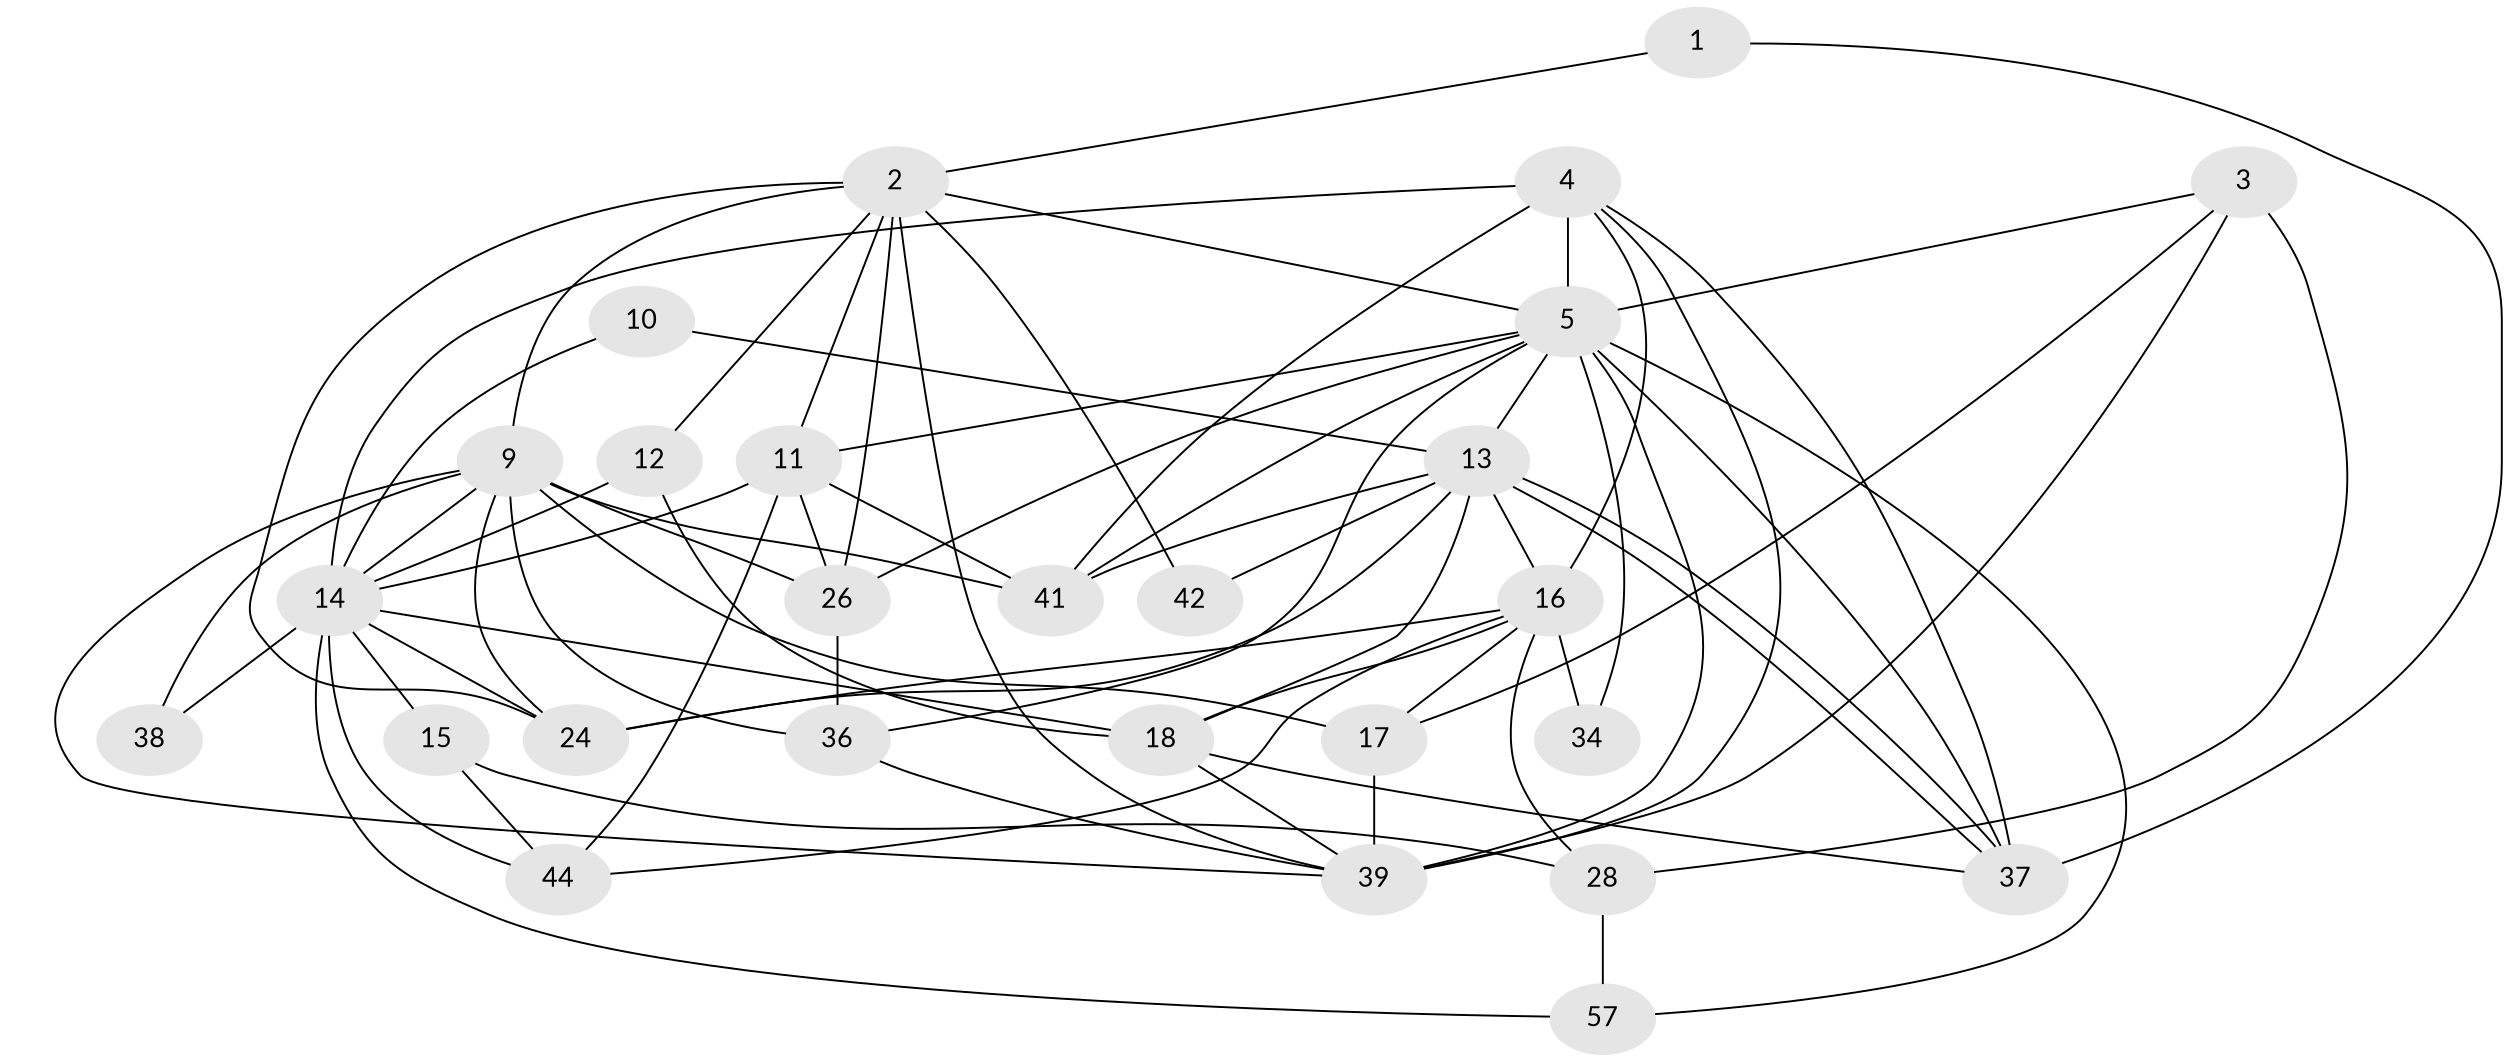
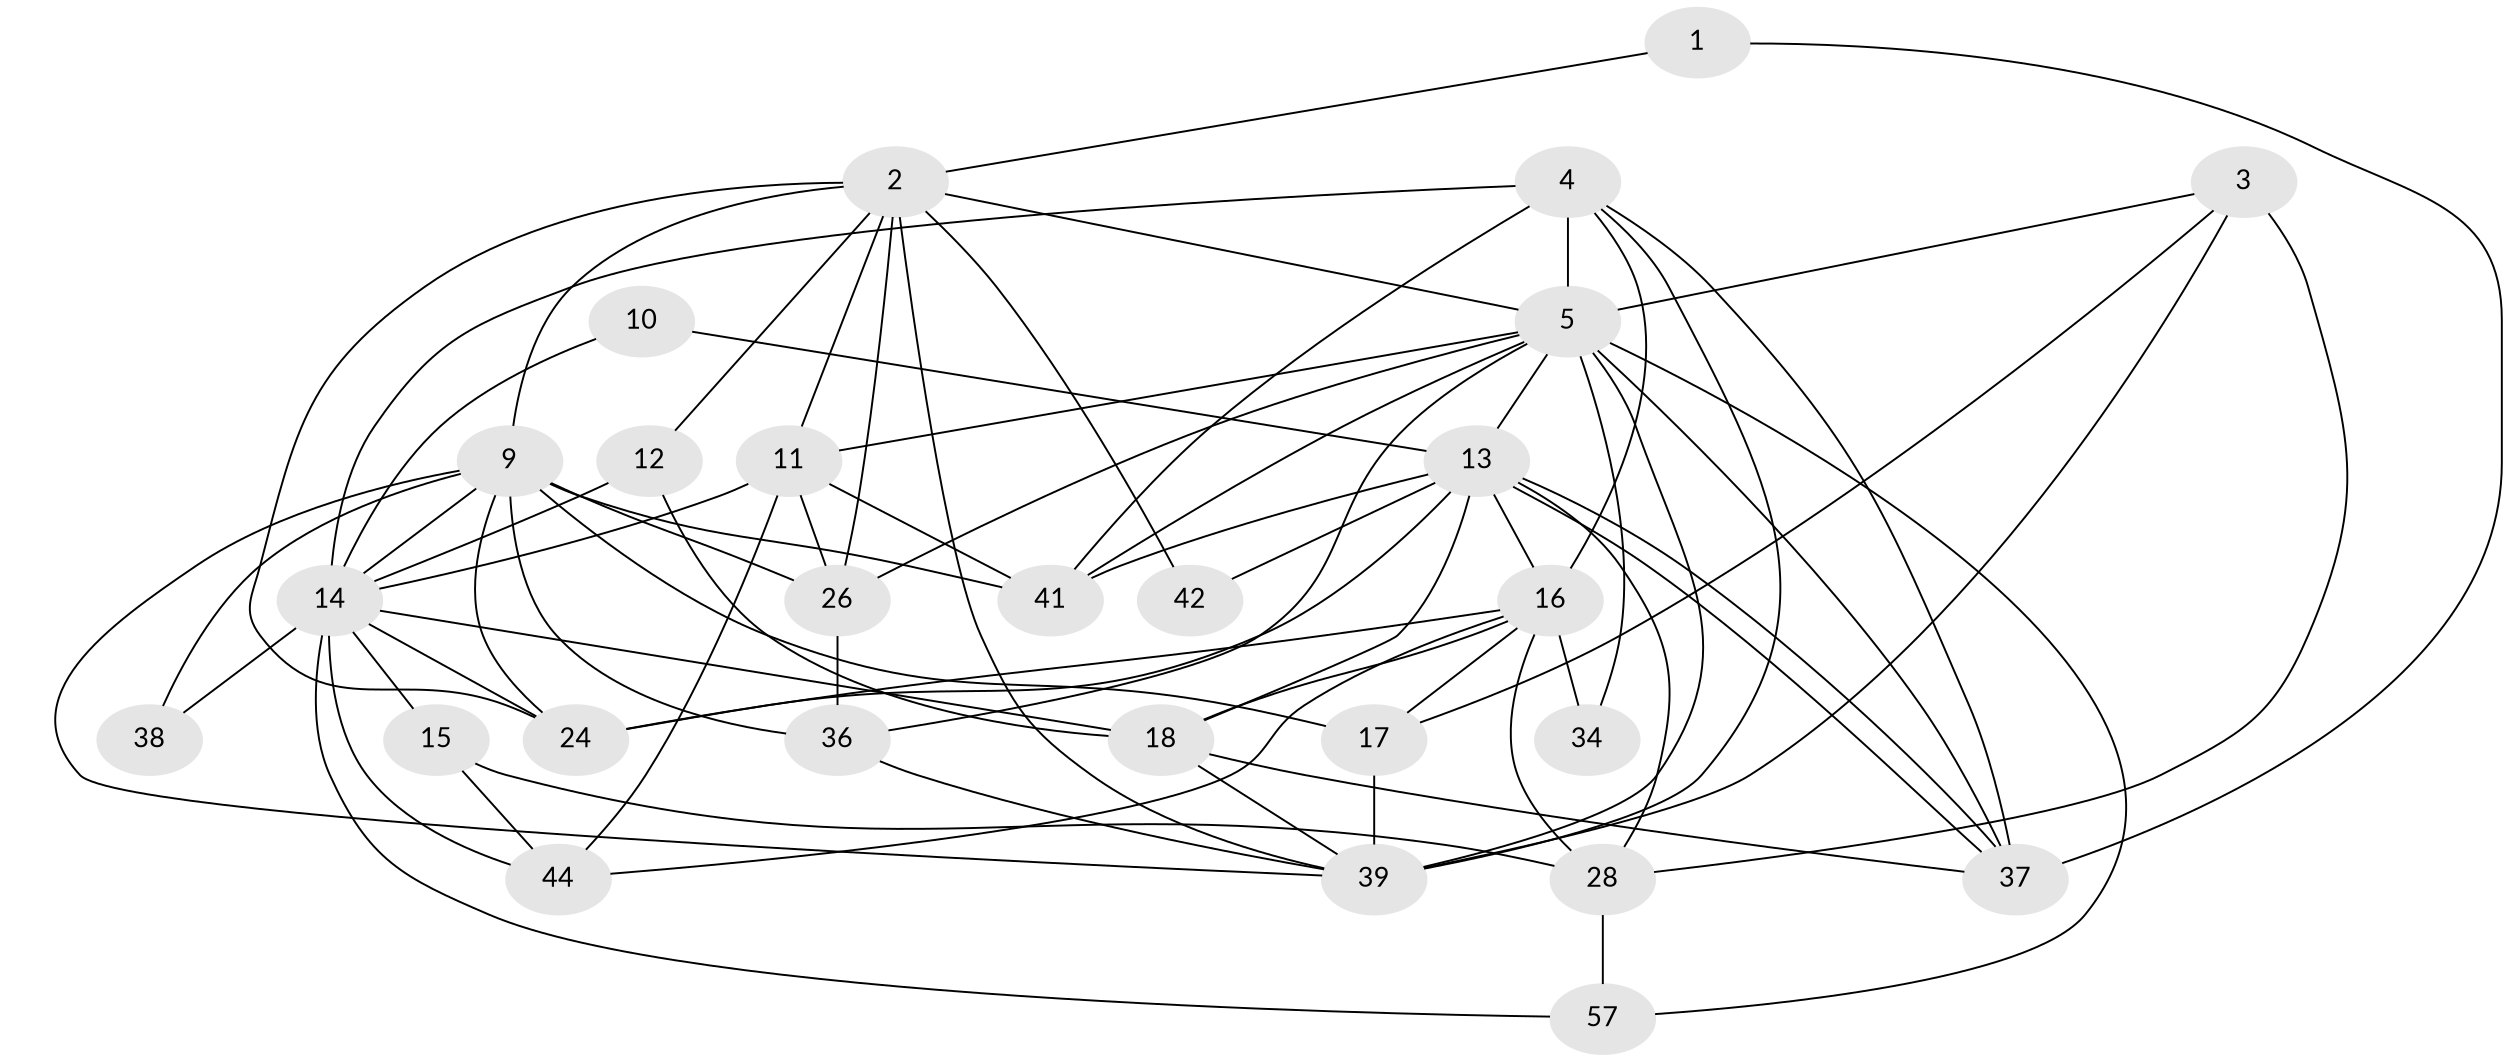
  graph {
    fontname=Lato
    node [color=gray90 fontname=Lato style=filled]
    edge [fontname=Lato]
    2 [super="+20+6"]
    5 [super="+23+19"]
    9 [super="+47"]
    11 [super="+30"]
    12
    24 [super="+51+58"]
    26 [super="+55"]
    39 [super="+48+59"]
    42
    1
    37
    41
    13 [super="+22"]
    34
    36 [super="+43"]
    57
    17 [super="+27"]
    14 [super="+25+53"]
    38
    44
    18 [super="+21+32"]
    3 [super="+52"]
    28 [super="+54"]
    4 [super="+45+50+8"]
    16 [super="+40"]
    15
    10
    2 -- 5
    2 -- 9
    2 -- 11
    2 -- 12
    2 -- 24
    2 -- 26
    2 -- 39
    2 -- 42
    5 -- 11
    5 -- 26
    5 -- 39
    5 -- 37
    5 -- 41
    5 -- 13
    5 -- 34
    5 -- 36
    5 -- 57
    9 -- 24 [weight=2]
    9 -- 26 [weight=2]
    9 -- 39
    9 -- 41
    9 -- 36
    9 -- 17
    9 -- 14
    9 -- 38
    11 -- 26
    11 -- 41
    11 -- 14
    11 -- 44
    12 -- 14
    12 -- 18
    26 -- 36 [weight=2]
    1 -- 2
    1 -- 37
    13 -- 24
    13 -- 42
    13 -- 37
    13 -- 37
    13 -- 41
    13 -- 18
+   13 -- 28
    13 -- 16
    36 -- 39
    17 -- 39
    14 -- 24
    14 -- 57
    14 -- 38
    14 -- 44
    14 -- 18
    14 -- 15
    18 -- 39
    18 -- 37
    3 -- 5
    3 -- 39
    3 -- 17
    3 -- 28
    28 -- 57
    4 -- 5 [weight=3]
    4 -- 39 [weight=2]
    4 -- 37
    4 -- 41
    4 -- 14 [weight=2]
    4 -- 16 [weight=2]
    16 -- 24
    16 -- 34
    16 -- 17
    16 -- 44
    16 -- 18
    16 -- 28
    15 -- 44
    15 -- 28
    10 -- 13 [weight=2]
    10 -- 14
  }
